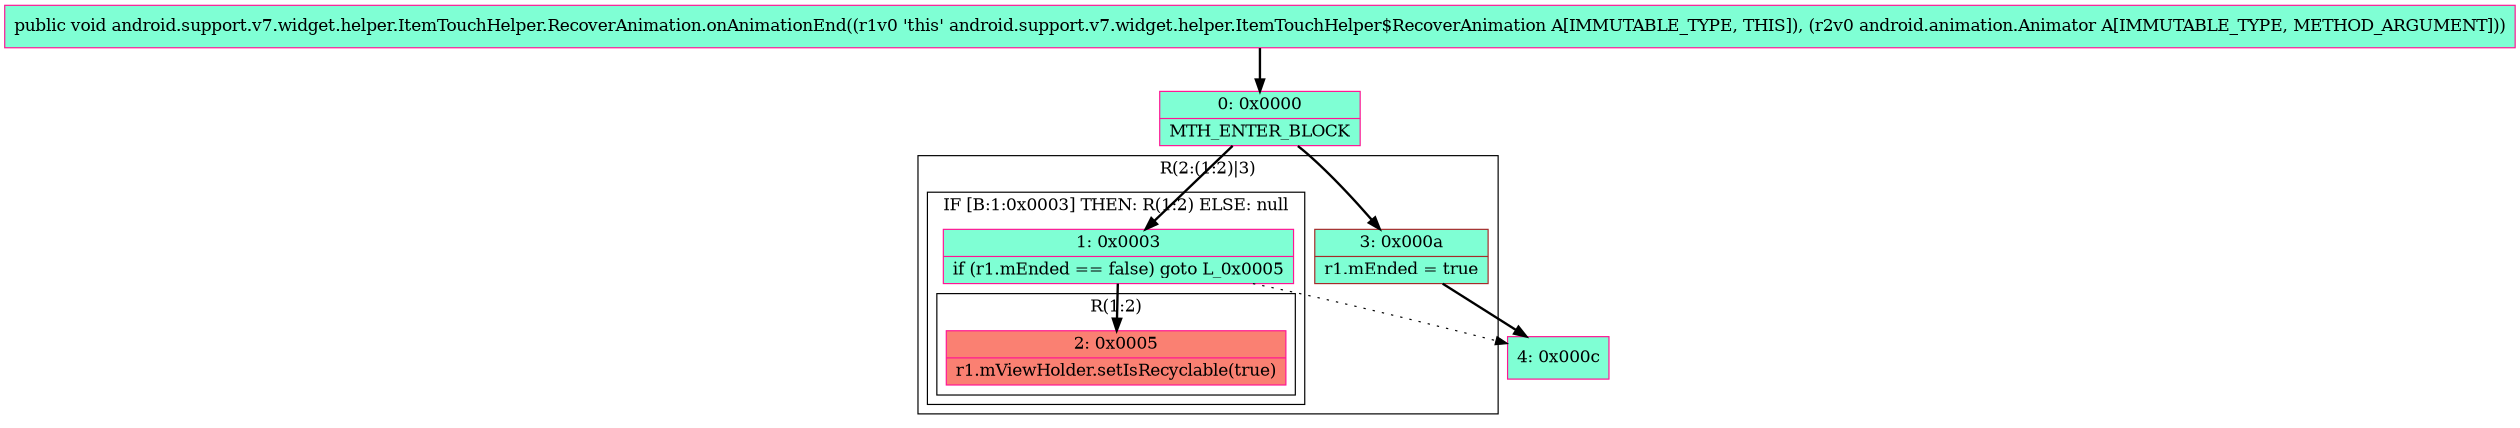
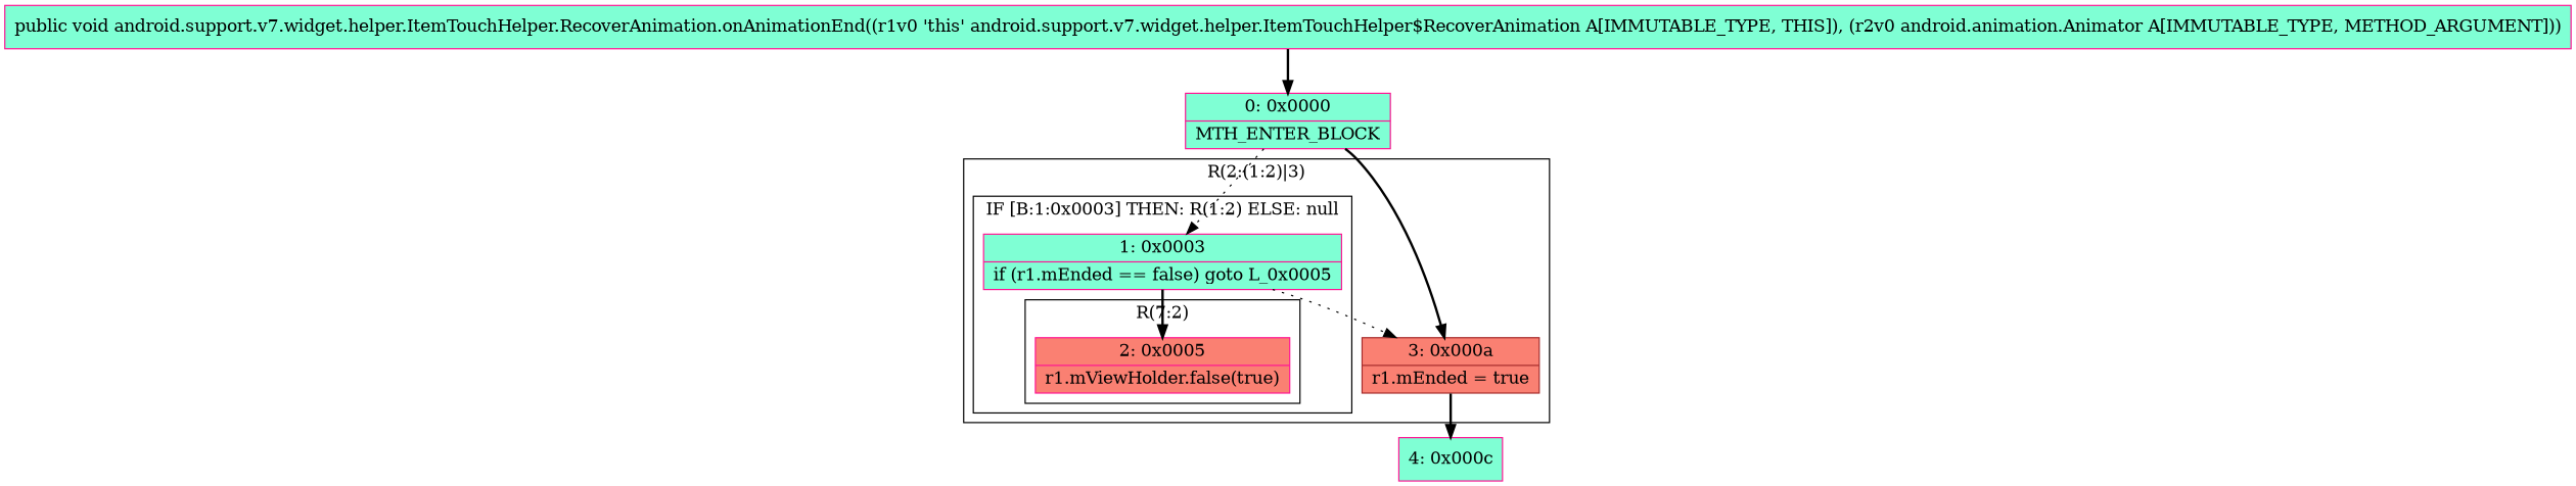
  digraph {
    node [color=deeppink fillcolor=aquamarine shape=record style=filled]
    edge [style=bold]
-   n1 [fillcolor=salmon label="{2\:\ 0x0005|r1.mViewHolder.setIsRecyclable(true)\l}"]
+   n1 [fillcolor=salmon label="{2\:\ 0x0005|r1.mViewHolder.false(true)\l}"]
    n2 [label="{1\:\ 0x0003|if (r1.mEnded == false) goto L_0x0005\l}"]
-   n3 [color=brown label="{3\:\ 0x000a|r1.mEnded = true\l}"]
+   n3 [color=brown fillcolor=salmon label="{3\:\ 0x000a|r1.mEnded = true\l}"]
    n4 [label="{4\:\ 0x000c}"]
    n5 [label="{0\:\ 0x0000|MTH_ENTER_BLOCK\l}"]
    n6 [label="{public void android.support.v7.widget.helper.ItemTouchHelper.RecoverAnimation.onAnimationEnd((r1v0 'this' android.support.v7.widget.helper.ItemTouchHelper$RecoverAnimation A[IMMUTABLE_TYPE, THIS]), (r2v0 android.animation.Animator A[IMMUTABLE_TYPE, METHOD_ARGUMENT])) }"]
    subgraph cluster_1 {
      label="R(2:(1:2)|3)"
      n3
      subgraph cluster_2 {
        label="IF [B:1:0x0003] THEN: R(1:2) ELSE: null"
        n2
        subgraph cluster_3 {
-         label="R(1:2)"
+         label="R(7:2)"
          n1
        }
      }
    }
    n2 -> n1
-   n2 -> n4 [style=dotted]
+   n2 -> n3 [style=dotted]
    n3 -> n4
-   n5 -> n2
+   n5 -> n2 [style=dotted]
    n5 -> n3
    n6 -> n5
  }
